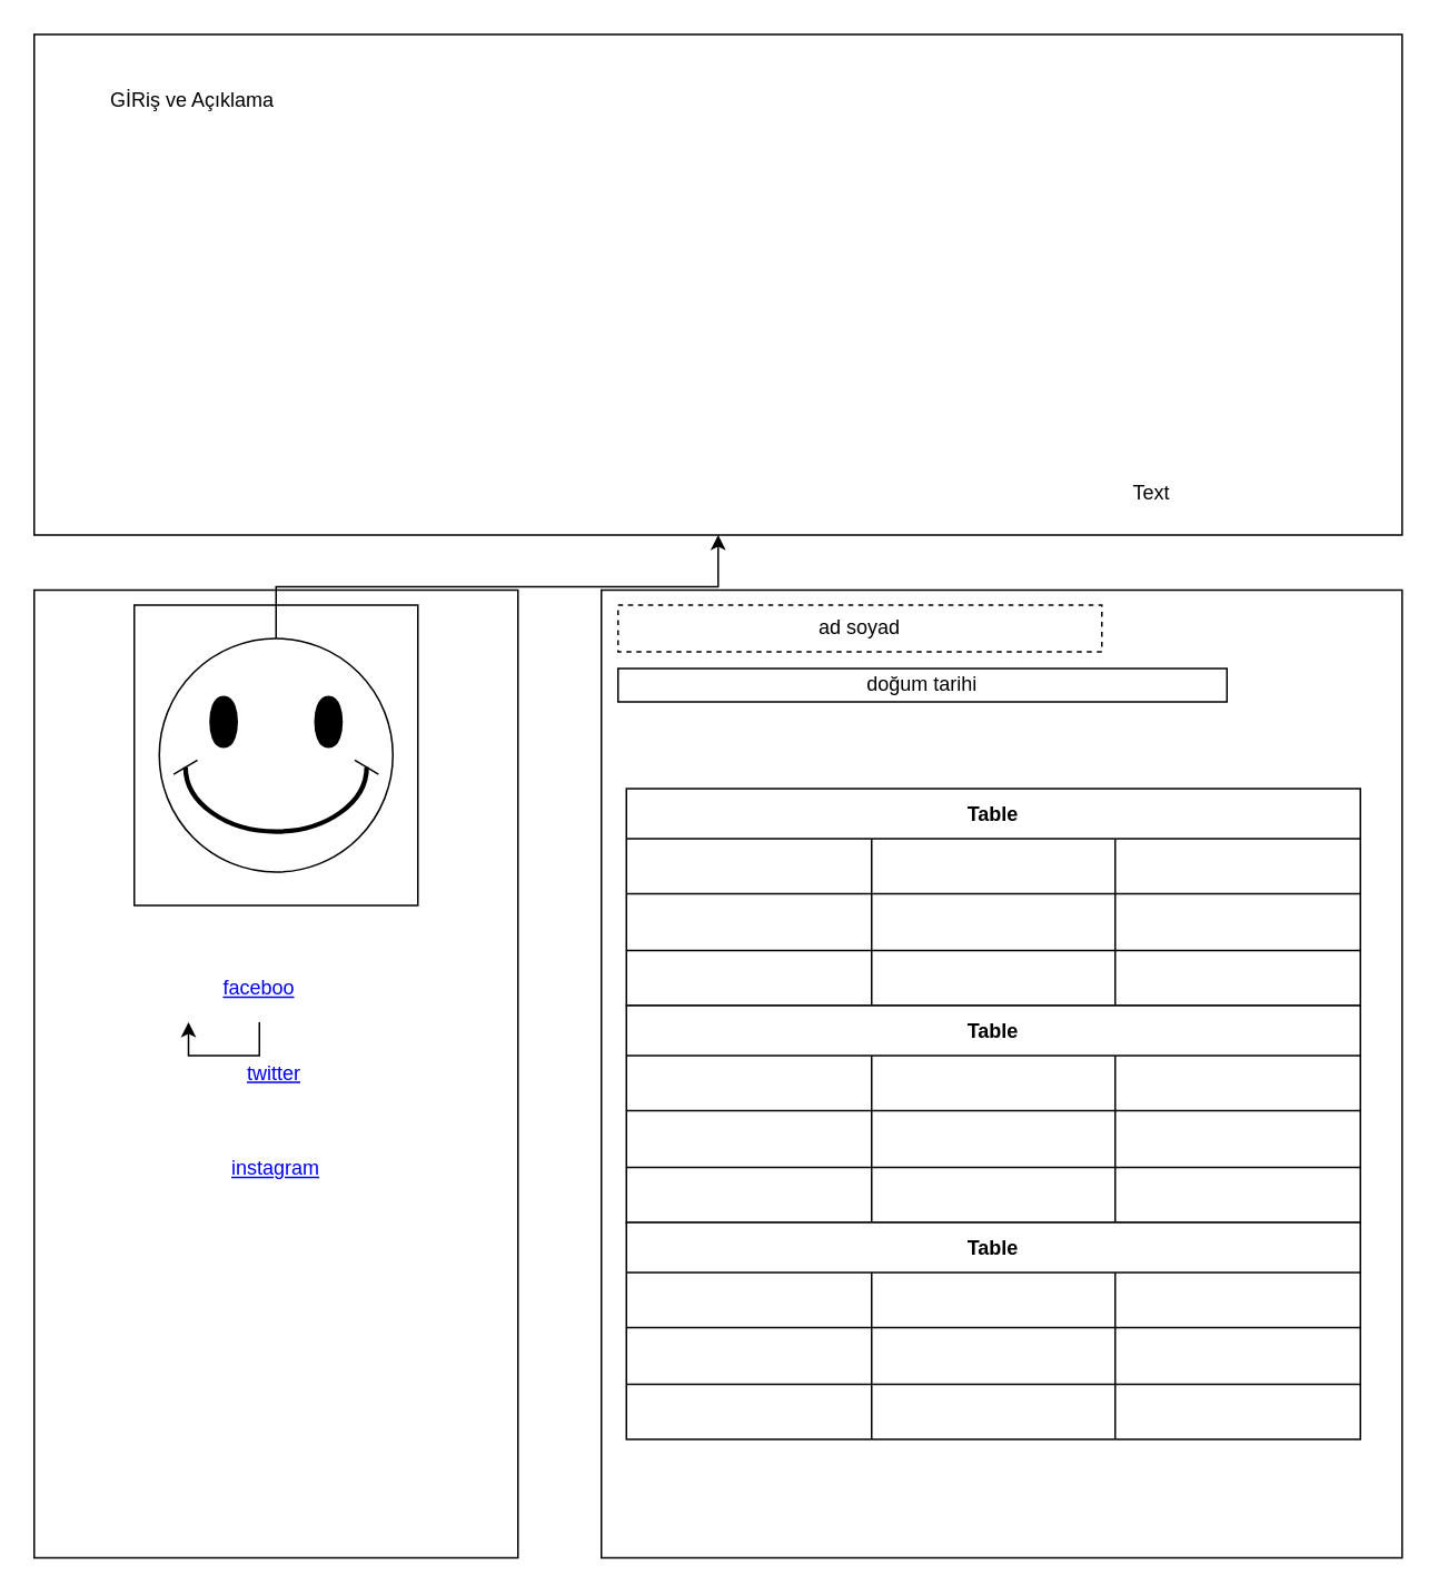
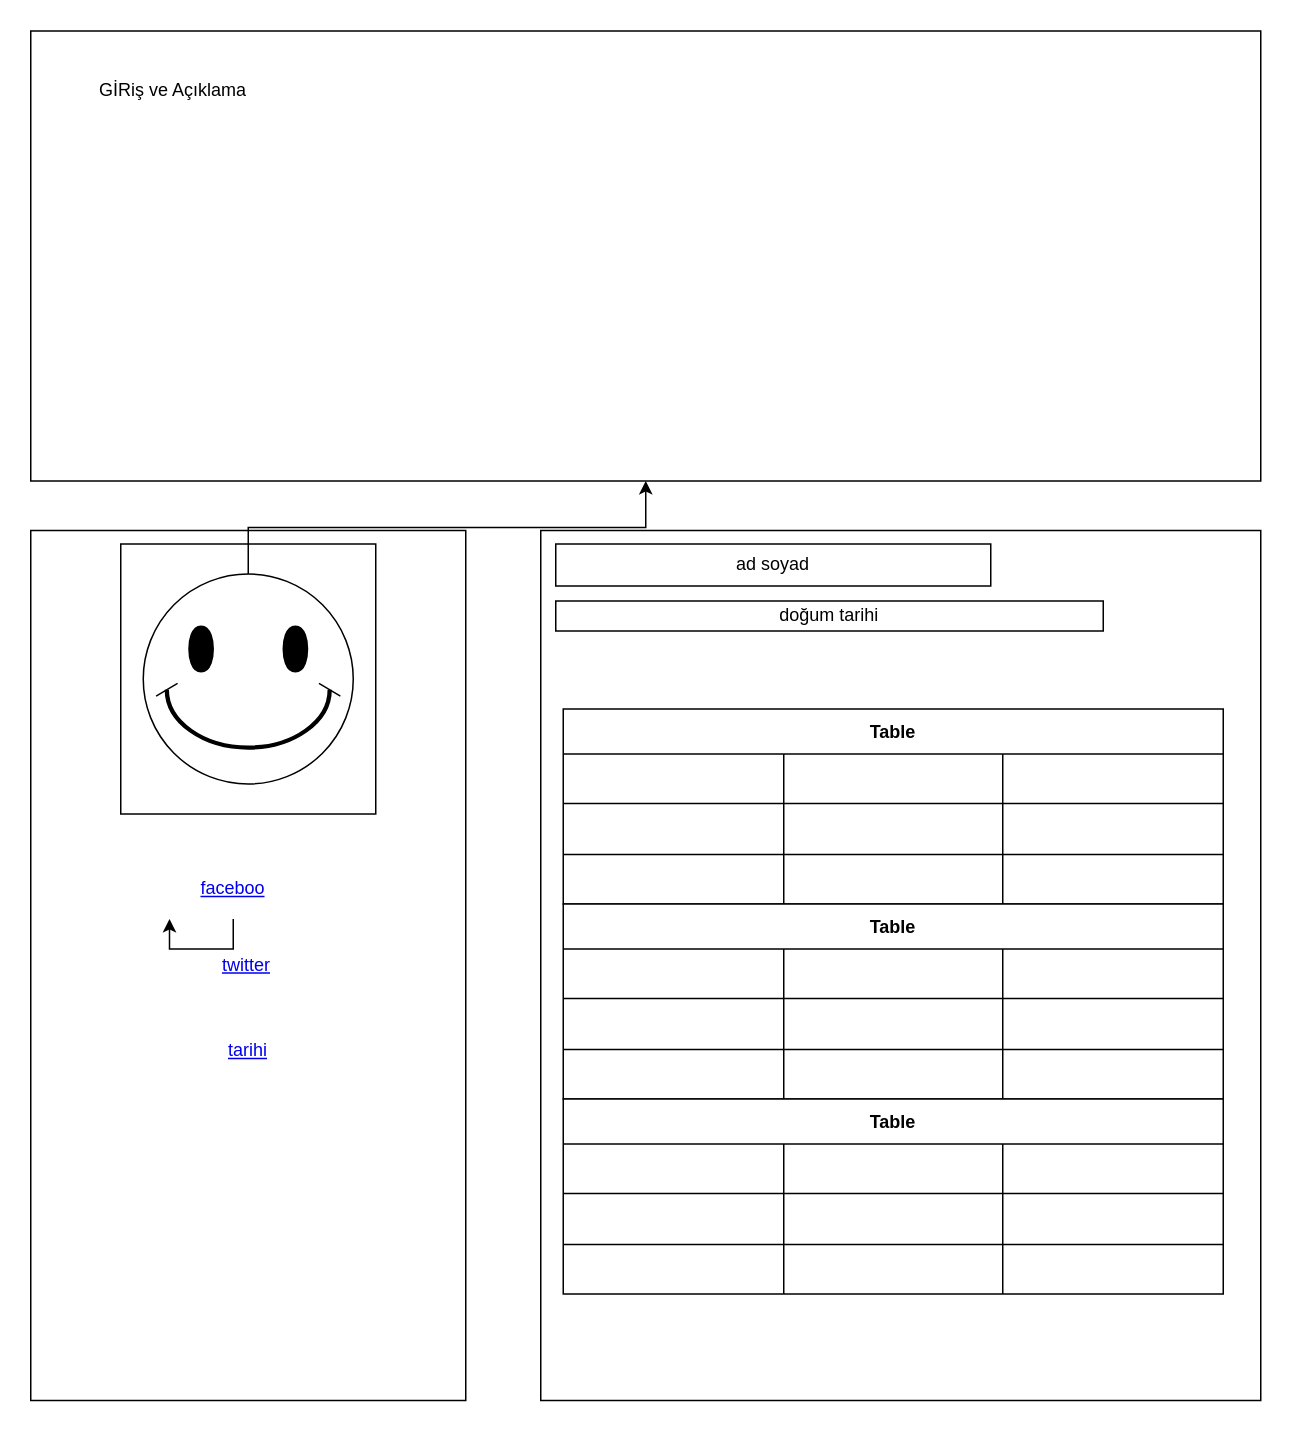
  <mxCell id="0" />
  <mxCell id="1" parent="0" />
  <mxCell id="2" value="" style="rounded=0;whiteSpace=wrap;html=1;direction=south;" parent="1" vertex="1"><mxGeometry y="353" width="290" height="580" as="geometry" x="20" /></mxCell>
  <mxCell id="3" value="" style="rounded=0;whiteSpace=wrap;html=1;" parent="1" vertex="1"><mxGeometry y="20" width="820" height="300" as="geometry" x="20" /></mxCell>
  <mxCell id="4" value="" style="rounded=0;whiteSpace=wrap;html=1;" parent="1" vertex="1"><mxGeometry x="80" y="362" width="170" height="180" as="geometry" /></mxCell>
  <mxCell id="5" value="" style="rounded=0;whiteSpace=wrap;html=1;flipH=1;flipV=1;direction=south;" parent="1" vertex="1"><mxGeometry x="360" y="353" width="480" height="580" as="geometry" /></mxCell>
  <mxCell id="6" value="Table" style="shape=table;startSize=30;container=1;collapsible=0;childLayout=tableLayout;fontStyle=1;align=center;" parent="1" vertex="1"><mxGeometry x="375" y="472" width="440" height="130" as="geometry" /></mxCell>
  <mxCell id="7" value="" style="shape=tableRow;horizontal=0;startSize=0;swimlaneHead=0;swimlaneBody=0;top=0;left=0;bottom=0;right=0;collapsible=0;dropTarget=0;fillColor=none;points=[[0,0.5],[1,0.5]];portConstraint=eastwest;" parent="6" vertex="1"><mxGeometry y="30" width="440" height="33" as="geometry" /></mxCell>
  <mxCell id="8" value="" style="shape=partialRectangle;html=1;whiteSpace=wrap;connectable=0;fillColor=none;top=0;left=0;bottom=0;right=0;overflow=hidden;" parent="7" vertex="1"><mxGeometry width="147" height="33" as="geometry"><mxRectangle width="147" height="33" as="alternateBounds" /></mxGeometry></mxCell>
  <mxCell id="9" value="" style="shape=partialRectangle;html=1;whiteSpace=wrap;connectable=0;fillColor=none;top=0;left=0;bottom=0;right=0;overflow=hidden;" parent="7" vertex="1"><mxGeometry x="147" width="146" height="33" as="geometry"><mxRectangle width="146" height="33" as="alternateBounds" /></mxGeometry></mxCell>
  <mxCell id="10" value="" style="shape=partialRectangle;html=1;whiteSpace=wrap;connectable=0;fillColor=none;top=0;left=0;bottom=0;right=0;overflow=hidden;" parent="7" vertex="1"><mxGeometry x="293" width="147" height="33" as="geometry"><mxRectangle width="147" height="33" as="alternateBounds" /></mxGeometry></mxCell>
  <mxCell id="11" value="" style="shape=tableRow;horizontal=0;startSize=0;swimlaneHead=0;swimlaneBody=0;top=0;left=0;bottom=0;right=0;collapsible=0;dropTarget=0;fillColor=none;points=[[0,0.5],[1,0.5]];portConstraint=eastwest;" parent="6" vertex="1"><mxGeometry y="63" width="440" height="34" as="geometry" /></mxCell>
  <mxCell id="12" value="" style="shape=partialRectangle;html=1;whiteSpace=wrap;connectable=0;fillColor=none;top=0;left=0;bottom=0;right=0;overflow=hidden;" parent="11" vertex="1"><mxGeometry width="147" height="34" as="geometry"><mxRectangle width="147" height="34" as="alternateBounds" /></mxGeometry></mxCell>
  <mxCell id="13" value="" style="shape=partialRectangle;html=1;whiteSpace=wrap;connectable=0;fillColor=none;top=0;left=0;bottom=0;right=0;overflow=hidden;" parent="11" vertex="1"><mxGeometry x="147" width="146" height="34" as="geometry"><mxRectangle width="146" height="34" as="alternateBounds" /></mxGeometry></mxCell>
  <mxCell id="14" value="" style="shape=partialRectangle;html=1;whiteSpace=wrap;connectable=0;fillColor=none;top=0;left=0;bottom=0;right=0;overflow=hidden;" parent="11" vertex="1"><mxGeometry x="293" width="147" height="34" as="geometry"><mxRectangle width="147" height="34" as="alternateBounds" /></mxGeometry></mxCell>
  <mxCell id="15" value="" style="shape=tableRow;horizontal=0;startSize=0;swimlaneHead=0;swimlaneBody=0;top=0;left=0;bottom=0;right=0;collapsible=0;dropTarget=0;fillColor=none;points=[[0,0.5],[1,0.5]];portConstraint=eastwest;" parent="6" vertex="1"><mxGeometry y="97" width="440" height="33" as="geometry" /></mxCell>
  <mxCell id="16" value="" style="shape=partialRectangle;html=1;whiteSpace=wrap;connectable=0;fillColor=none;top=0;left=0;bottom=0;right=0;overflow=hidden;" parent="15" vertex="1"><mxGeometry width="147" height="33" as="geometry"><mxRectangle width="147" height="33" as="alternateBounds" /></mxGeometry></mxCell>
  <mxCell id="17" value="" style="shape=partialRectangle;html=1;whiteSpace=wrap;connectable=0;fillColor=none;top=0;left=0;bottom=0;right=0;overflow=hidden;" parent="15" vertex="1"><mxGeometry x="147" width="146" height="33" as="geometry"><mxRectangle width="146" height="33" as="alternateBounds" /></mxGeometry></mxCell>
  <mxCell id="18" value="" style="shape=partialRectangle;html=1;whiteSpace=wrap;connectable=0;fillColor=none;top=0;left=0;bottom=0;right=0;overflow=hidden;" parent="15" vertex="1"><mxGeometry x="293" width="147" height="33" as="geometry"><mxRectangle width="147" height="33" as="alternateBounds" /></mxGeometry></mxCell>
  <mxCell id="19" value="Table" style="shape=table;startSize=30;container=1;collapsible=0;childLayout=tableLayout;fontStyle=1;align=center;" parent="1" vertex="1"><mxGeometry x="375" y="602" width="440" height="130" as="geometry" /></mxCell>
  <mxCell id="20" value="" style="shape=tableRow;horizontal=0;startSize=0;swimlaneHead=0;swimlaneBody=0;top=0;left=0;bottom=0;right=0;collapsible=0;dropTarget=0;fillColor=none;points=[[0,0.5],[1,0.5]];portConstraint=eastwest;" parent="19" vertex="1"><mxGeometry y="30" width="440" height="33" as="geometry" /></mxCell>
  <mxCell id="21" value="" style="shape=partialRectangle;html=1;whiteSpace=wrap;connectable=0;fillColor=none;top=0;left=0;bottom=0;right=0;overflow=hidden;" parent="20" vertex="1"><mxGeometry width="147" height="33" as="geometry"><mxRectangle width="147" height="33" as="alternateBounds" /></mxGeometry></mxCell>
  <mxCell id="22" value="" style="shape=partialRectangle;html=1;whiteSpace=wrap;connectable=0;fillColor=none;top=0;left=0;bottom=0;right=0;overflow=hidden;" parent="20" vertex="1"><mxGeometry x="147" width="146" height="33" as="geometry"><mxRectangle width="146" height="33" as="alternateBounds" /></mxGeometry></mxCell>
  <mxCell id="23" value="" style="shape=partialRectangle;html=1;whiteSpace=wrap;connectable=0;fillColor=none;top=0;left=0;bottom=0;right=0;overflow=hidden;" parent="20" vertex="1"><mxGeometry x="293" width="147" height="33" as="geometry"><mxRectangle width="147" height="33" as="alternateBounds" /></mxGeometry></mxCell>
  <mxCell id="24" value="" style="shape=tableRow;horizontal=0;startSize=0;swimlaneHead=0;swimlaneBody=0;top=0;left=0;bottom=0;right=0;collapsible=0;dropTarget=0;fillColor=none;points=[[0,0.5],[1,0.5]];portConstraint=eastwest;" parent="19" vertex="1"><mxGeometry y="63" width="440" height="34" as="geometry" /></mxCell>
  <mxCell id="25" value="" style="shape=partialRectangle;html=1;whiteSpace=wrap;connectable=0;fillColor=none;top=0;left=0;bottom=0;right=0;overflow=hidden;" parent="24" vertex="1"><mxGeometry width="147" height="34" as="geometry"><mxRectangle width="147" height="34" as="alternateBounds" /></mxGeometry></mxCell>
  <mxCell id="26" value="" style="shape=partialRectangle;html=1;whiteSpace=wrap;connectable=0;fillColor=none;top=0;left=0;bottom=0;right=0;overflow=hidden;" parent="24" vertex="1"><mxGeometry x="147" width="146" height="34" as="geometry"><mxRectangle width="146" height="34" as="alternateBounds" /></mxGeometry></mxCell>
  <mxCell id="27" value="" style="shape=partialRectangle;html=1;whiteSpace=wrap;connectable=0;fillColor=none;top=0;left=0;bottom=0;right=0;overflow=hidden;" parent="24" vertex="1"><mxGeometry x="293" width="147" height="34" as="geometry"><mxRectangle width="147" height="34" as="alternateBounds" /></mxGeometry></mxCell>
  <mxCell id="28" value="" style="shape=tableRow;horizontal=0;startSize=0;swimlaneHead=0;swimlaneBody=0;top=0;left=0;bottom=0;right=0;collapsible=0;dropTarget=0;fillColor=none;points=[[0,0.5],[1,0.5]];portConstraint=eastwest;" parent="19" vertex="1"><mxGeometry y="97" width="440" height="33" as="geometry" /></mxCell>
  <mxCell id="29" value="" style="shape=partialRectangle;html=1;whiteSpace=wrap;connectable=0;fillColor=none;top=0;left=0;bottom=0;right=0;overflow=hidden;" parent="28" vertex="1"><mxGeometry width="147" height="33" as="geometry"><mxRectangle width="147" height="33" as="alternateBounds" /></mxGeometry></mxCell>
  <mxCell id="30" value="" style="shape=partialRectangle;html=1;whiteSpace=wrap;connectable=0;fillColor=none;top=0;left=0;bottom=0;right=0;overflow=hidden;" parent="28" vertex="1"><mxGeometry x="147" width="146" height="33" as="geometry"><mxRectangle width="146" height="33" as="alternateBounds" /></mxGeometry></mxCell>
  <mxCell id="31" value="" style="shape=partialRectangle;html=1;whiteSpace=wrap;connectable=0;fillColor=none;top=0;left=0;bottom=0;right=0;overflow=hidden;" parent="28" vertex="1"><mxGeometry x="293" width="147" height="33" as="geometry"><mxRectangle width="147" height="33" as="alternateBounds" /></mxGeometry></mxCell>
  <mxCell id="32" value="Table" style="shape=table;startSize=30;container=1;collapsible=0;childLayout=tableLayout;fontStyle=1;align=center;" parent="1" vertex="1"><mxGeometry x="375" y="732" width="440" height="130" as="geometry" /></mxCell>
  <mxCell id="33" value="" style="shape=tableRow;horizontal=0;startSize=0;swimlaneHead=0;swimlaneBody=0;top=0;left=0;bottom=0;right=0;collapsible=0;dropTarget=0;fillColor=none;points=[[0,0.5],[1,0.5]];portConstraint=eastwest;" parent="32" vertex="1"><mxGeometry y="30" width="440" height="33" as="geometry" /></mxCell>
  <mxCell id="34" value="" style="shape=partialRectangle;html=1;whiteSpace=wrap;connectable=0;fillColor=none;top=0;left=0;bottom=0;right=0;overflow=hidden;" parent="33" vertex="1"><mxGeometry width="147" height="33" as="geometry"><mxRectangle width="147" height="33" as="alternateBounds" /></mxGeometry></mxCell>
  <mxCell id="35" value="" style="shape=partialRectangle;html=1;whiteSpace=wrap;connectable=0;fillColor=none;top=0;left=0;bottom=0;right=0;overflow=hidden;" parent="33" vertex="1"><mxGeometry x="147" width="146" height="33" as="geometry"><mxRectangle width="146" height="33" as="alternateBounds" /></mxGeometry></mxCell>
  <mxCell id="36" value="" style="shape=partialRectangle;html=1;whiteSpace=wrap;connectable=0;fillColor=none;top=0;left=0;bottom=0;right=0;overflow=hidden;" parent="33" vertex="1"><mxGeometry x="293" width="147" height="33" as="geometry"><mxRectangle width="147" height="33" as="alternateBounds" /></mxGeometry></mxCell>
  <mxCell id="37" value="" style="shape=tableRow;horizontal=0;startSize=0;swimlaneHead=0;swimlaneBody=0;top=0;left=0;bottom=0;right=0;collapsible=0;dropTarget=0;fillColor=none;points=[[0,0.5],[1,0.5]];portConstraint=eastwest;" parent="32" vertex="1"><mxGeometry y="63" width="440" height="34" as="geometry" /></mxCell>
  <mxCell id="38" value="" style="shape=partialRectangle;html=1;whiteSpace=wrap;connectable=0;fillColor=none;top=0;left=0;bottom=0;right=0;overflow=hidden;" parent="37" vertex="1"><mxGeometry width="147" height="34" as="geometry"><mxRectangle width="147" height="34" as="alternateBounds" /></mxGeometry></mxCell>
  <mxCell id="39" value="" style="shape=partialRectangle;html=1;whiteSpace=wrap;connectable=0;fillColor=none;top=0;left=0;bottom=0;right=0;overflow=hidden;" parent="37" vertex="1"><mxGeometry x="147" width="146" height="34" as="geometry"><mxRectangle width="146" height="34" as="alternateBounds" /></mxGeometry></mxCell>
  <mxCell id="40" value="" style="shape=partialRectangle;html=1;whiteSpace=wrap;connectable=0;fillColor=none;top=0;left=0;bottom=0;right=0;overflow=hidden;" parent="37" vertex="1"><mxGeometry x="293" width="147" height="34" as="geometry"><mxRectangle width="147" height="34" as="alternateBounds" /></mxGeometry></mxCell>
  <mxCell id="41" value="" style="shape=tableRow;horizontal=0;startSize=0;swimlaneHead=0;swimlaneBody=0;top=0;left=0;bottom=0;right=0;collapsible=0;dropTarget=0;fillColor=none;points=[[0,0.5],[1,0.5]];portConstraint=eastwest;" parent="32" vertex="1"><mxGeometry y="97" width="440" height="33" as="geometry" /></mxCell>
  <mxCell id="42" value="" style="shape=partialRectangle;html=1;whiteSpace=wrap;connectable=0;fillColor=none;top=0;left=0;bottom=0;right=0;overflow=hidden;" parent="41" vertex="1"><mxGeometry width="147" height="33" as="geometry"><mxRectangle width="147" height="33" as="alternateBounds" /></mxGeometry></mxCell>
  <mxCell id="43" value="" style="shape=partialRectangle;html=1;whiteSpace=wrap;connectable=0;fillColor=none;top=0;left=0;bottom=0;right=0;overflow=hidden;" parent="41" vertex="1"><mxGeometry x="147" width="146" height="33" as="geometry"><mxRectangle width="146" height="33" as="alternateBounds" /></mxGeometry></mxCell>
  <mxCell id="44" value="" style="shape=partialRectangle;html=1;whiteSpace=wrap;connectable=0;fillColor=none;top=0;left=0;bottom=0;right=0;overflow=hidden;" parent="41" vertex="1"><mxGeometry x="293" width="147" height="33" as="geometry"><mxRectangle width="147" height="33" as="alternateBounds" /></mxGeometry></mxCell>
  <mxCell id="45" value="" style="edgeStyle=orthogonalEdgeStyle;rounded=0;orthogonalLoop=1;jettySize=auto;html=1;" parent="1" source="46" target="3" edge="1"><mxGeometry relative="1" as="geometry" /></mxCell>
  <mxCell id="46" value="" style="verticalLabelPosition=bottom;verticalAlign=top;html=1;shape=mxgraph.basic.smiley" parent="1" vertex="1"><mxGeometry x="95" y="382" width="140" height="140" as="geometry" /></mxCell>
  <mxCell id="47" value="faceboo" style="text;html=1;strokeColor=none;fillColor=none;whiteSpace=wrap;align=center;verticalAlign=middle;fontColor=#0000EE;fontStyle=4;" parent="1" vertex="1"><mxGeometry x="70" y="572" width="170" height="40" as="geometry" /></mxCell>
  <mxCell id="48" style="edgeStyle=orthogonalEdgeStyle;rounded=0;orthogonalLoop=1;jettySize=auto;html=1;exitX=0.5;exitY=1;exitDx=0;exitDy=0;entryX=0.25;entryY=1;entryDx=0;entryDy=0;" parent="1" source="47" target="47" edge="1"><mxGeometry relative="1" as="geometry" /></mxCell>
  <mxCell id="49" value="twitter" style="text;html=1;strokeColor=none;fillColor=none;whiteSpace=wrap;align=center;verticalAlign=middle;fontColor=#0000EE;fontStyle=4;" parent="1" vertex="1"><mxGeometry x="79" y="623" width="170" height="40" as="geometry" /></mxCell>
  <mxCell id="50" value="GİRiş ve Açıklama" style="text;html=1;strokeColor=none;fillColor=none;align=center;verticalAlign=middle;whiteSpace=wrap;rounded=0;" vertex="1" parent="1"><mxGeometry x="40" y="45" width="150" height="30" as="geometry" /></mxCell>
- <mxCell id="51" value="Text" style="text;html=1;strokeColor=none;fillColor=none;align=center;verticalAlign=middle;whiteSpace=wrap;rounded=0;" vertex="1" parent="1"><mxGeometry x="660" y="280" width="60" height="30" as="geometry" /></mxCell>
- <mxCell id="52" value="instagram" style="text;html=1;strokeColor=none;fillColor=none;whiteSpace=wrap;align=center;verticalAlign=middle;fontColor=#0000EE;fontStyle=4;" vertex="1" parent="1"><mxGeometry x="80" y="680" width="170" height="40" as="geometry" /></mxCell>
- <mxCell id="53" value="ad soyad" style="rounded=0;whiteSpace=wrap;html=1;dashed=1;" vertex="1" parent="1"><mxGeometry x="370" y="362" width="290" height="28" as="geometry" /></mxCell>
+ <mxCell id="52" value="tarihi" style="text;html=1;strokeColor=none;fillColor=none;whiteSpace=wrap;align=center;verticalAlign=middle;fontColor=#0000EE;fontStyle=4;" vertex="1" parent="1"><mxGeometry x="80" y="680" width="170" height="40" as="geometry" /></mxCell>
+ <mxCell id="53" value="ad soyad" style="rounded=0;whiteSpace=wrap;html=1;" vertex="1" parent="1"><mxGeometry x="370" y="362" width="290" height="28" as="geometry" /></mxCell>
  <mxCell id="54" value="doğum tarihi" style="rounded=0;whiteSpace=wrap;html=1;" vertex="1" parent="1"><mxGeometry x="370" y="400" width="365" height="20" as="geometry" /></mxCell>
